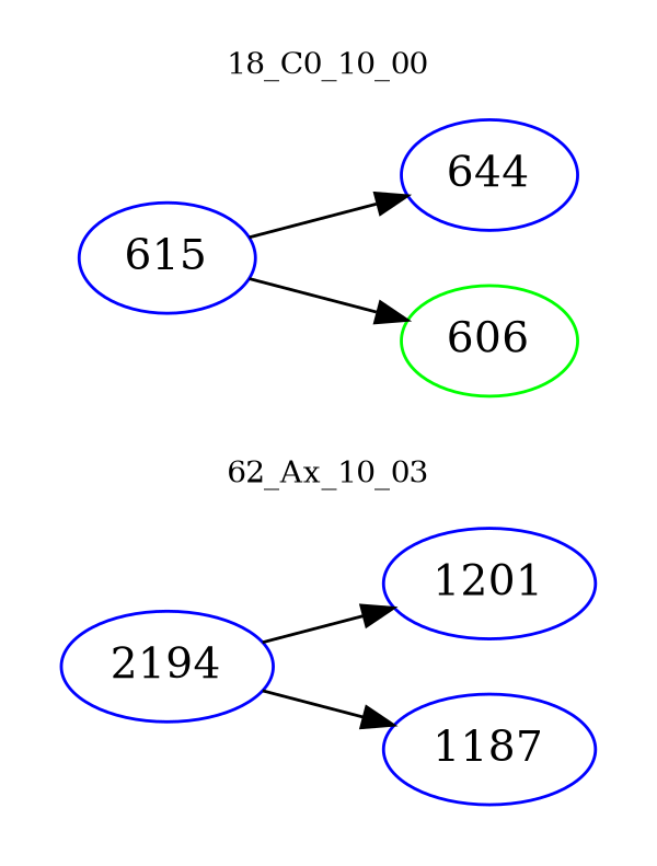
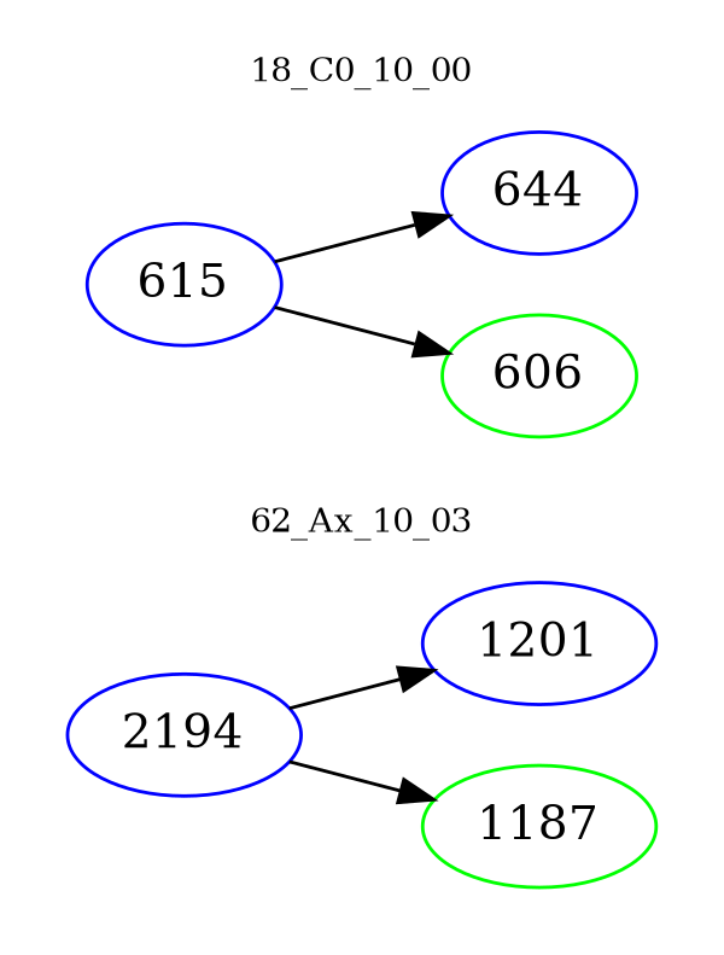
  digraph {
    rankdir=LR
    node [color=blue]
    edge [color=black]
    n1 [label=2194]
-   n2 [label=1187]
+   n2 [color=green label=1187]
    n3 [label=1201]
    n4 [label=615]
    n5 [color=green label=606]
    n6 [label=644]
    subgraph cluster_1 {
      color=white
      fontsize=10
      label="62_Ax_10_03"
      n1
      n2
      n3
    }
    subgraph cluster_2 {
      color=white
      fontsize=10
      label="18_C0_10_00"
      n4
      n5
      n6
    }
    n1 -> n2
    n1 -> n3
    n4 -> n5
    n4 -> n6
  }
